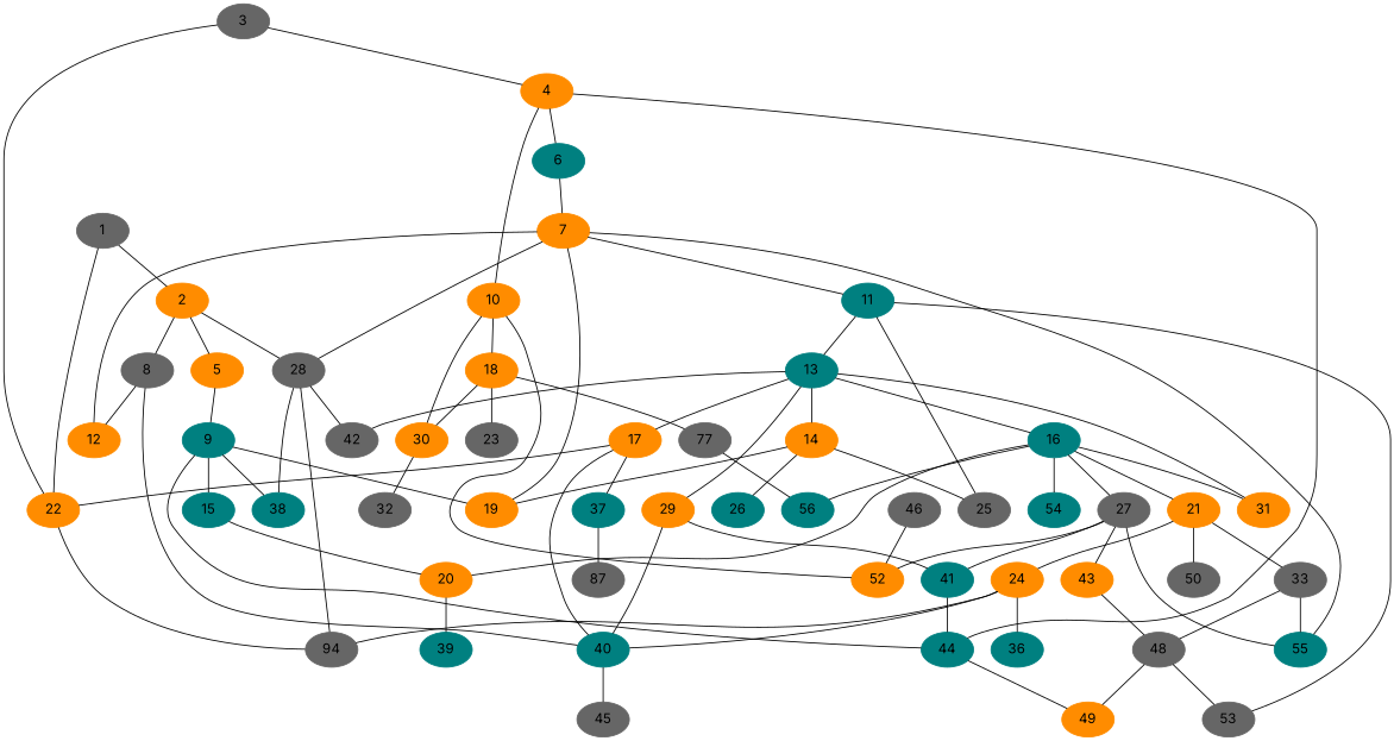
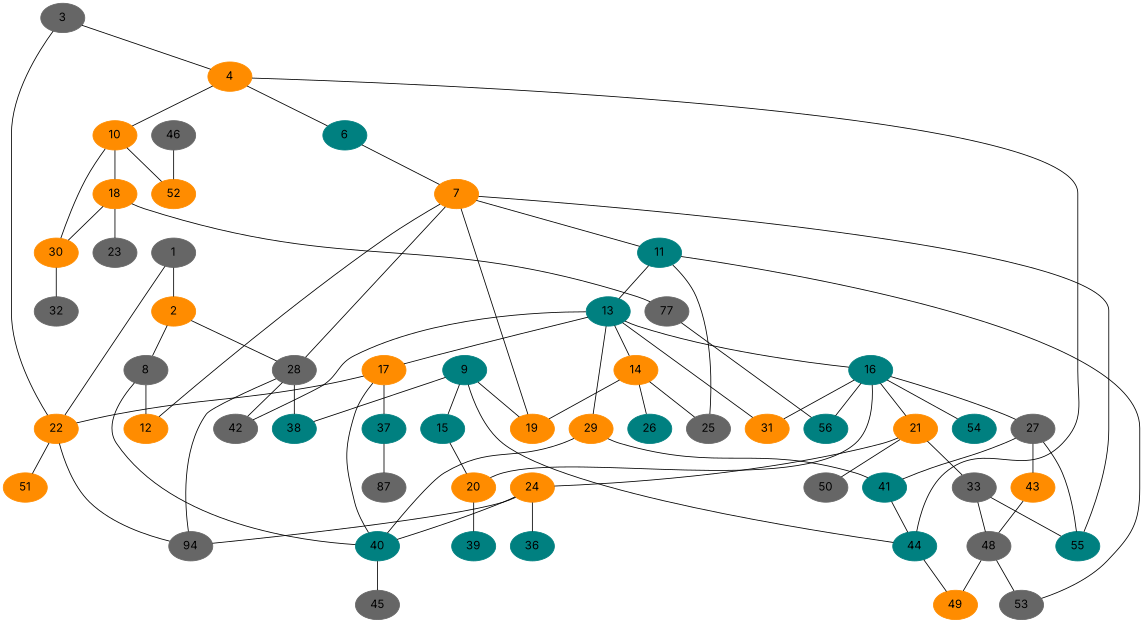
  graph {
    fontname=Inter
    node [color=darkorange fontname=Inter style=filled]
    edge [fontname=Inter]
    1 [color=gray40]
    2
    22
-   5
    8 [color=gray40]
    28 [color=gray40]
    3 [color=gray40]
    4
    n9 [color=gray40 label=94]
+   51
    9 [color=teal]
    12
    40 [color=teal]
    38 [color=teal]
    42 [color=gray40]
    6 [color=teal]
    10
    44 [color=teal]
    7
    18
    30
    52
    49
    19
    15 [color=teal]
    11 [color=teal]
    55 [color=teal]
    13 [color=teal]
    25 [color=gray40]
    53 [color=gray40]
    45 [color=gray40]
    20
    23 [color=gray40]
    n34 [color=gray40 label=77]
    32 [color=gray40]
    14
    16 [color=teal]
    17
    29
    31
    26 [color=teal]
    21
    27 [color=gray40]
    54 [color=teal]
    56 [color=teal]
    37 [color=teal]
    41 [color=teal]
    39 [color=teal]
    24
    33 [color=gray40]
    50 [color=gray40]
    43
    n53 [color=gray40 label=87]
    36 [color=teal]
    48 [color=gray40]
    46 [color=gray40]
    1 -- 2
    1 -- 22
-   2 -- 5
    2 -- 8
    2 -- 28
    22 -- n9
-   5 -- 9
+   22 -- 51
    8 -- 12
    8 -- 40
    28 -- n9
    28 -- 38
    28 -- 42
    3 -- 22
    3 -- 4
    4 -- 6
    4 -- 10
    4 -- 44
    9 -- 38
    9 -- 44
    9 -- 19
    9 -- 15
    40 -- 45
    6 -- 7
    10 -- 18
    10 -- 30
    10 -- 52
    44 -- 49
    7 -- 28
    7 -- 12
    7 -- 19
    7 -- 11
    7 -- 55
    18 -- 30
    18 -- 23
    18 -- n34
    30 -- 32
    15 -- 20
    11 -- 13
    11 -- 25
    11 -- 53
    13 -- 42
    13 -- 14
    13 -- 16
    13 -- 17
    13 -- 29
    13 -- 31
    20 -- 39
    n34 -- 56
    14 -- 19
    14 -- 25
    14 -- 26
    16 -- 20
    16 -- 31
    16 -- 21
    16 -- 27
    16 -- 54
    16 -- 56
    17 -- 22
    17 -- 40
    17 -- 37
    29 -- 40
    29 -- 41
    21 -- 24
    21 -- 33
    21 -- 50
-   27 -- 52
    27 -- 55
    27 -- 41
    27 -- 43
    37 -- n53
    41 -- 44
    24 -- n9
    24 -- 40
    24 -- 36
    33 -- 55
    33 -- 48
    43 -- 48
    48 -- 49
    48 -- 53
    46 -- 52
  }
